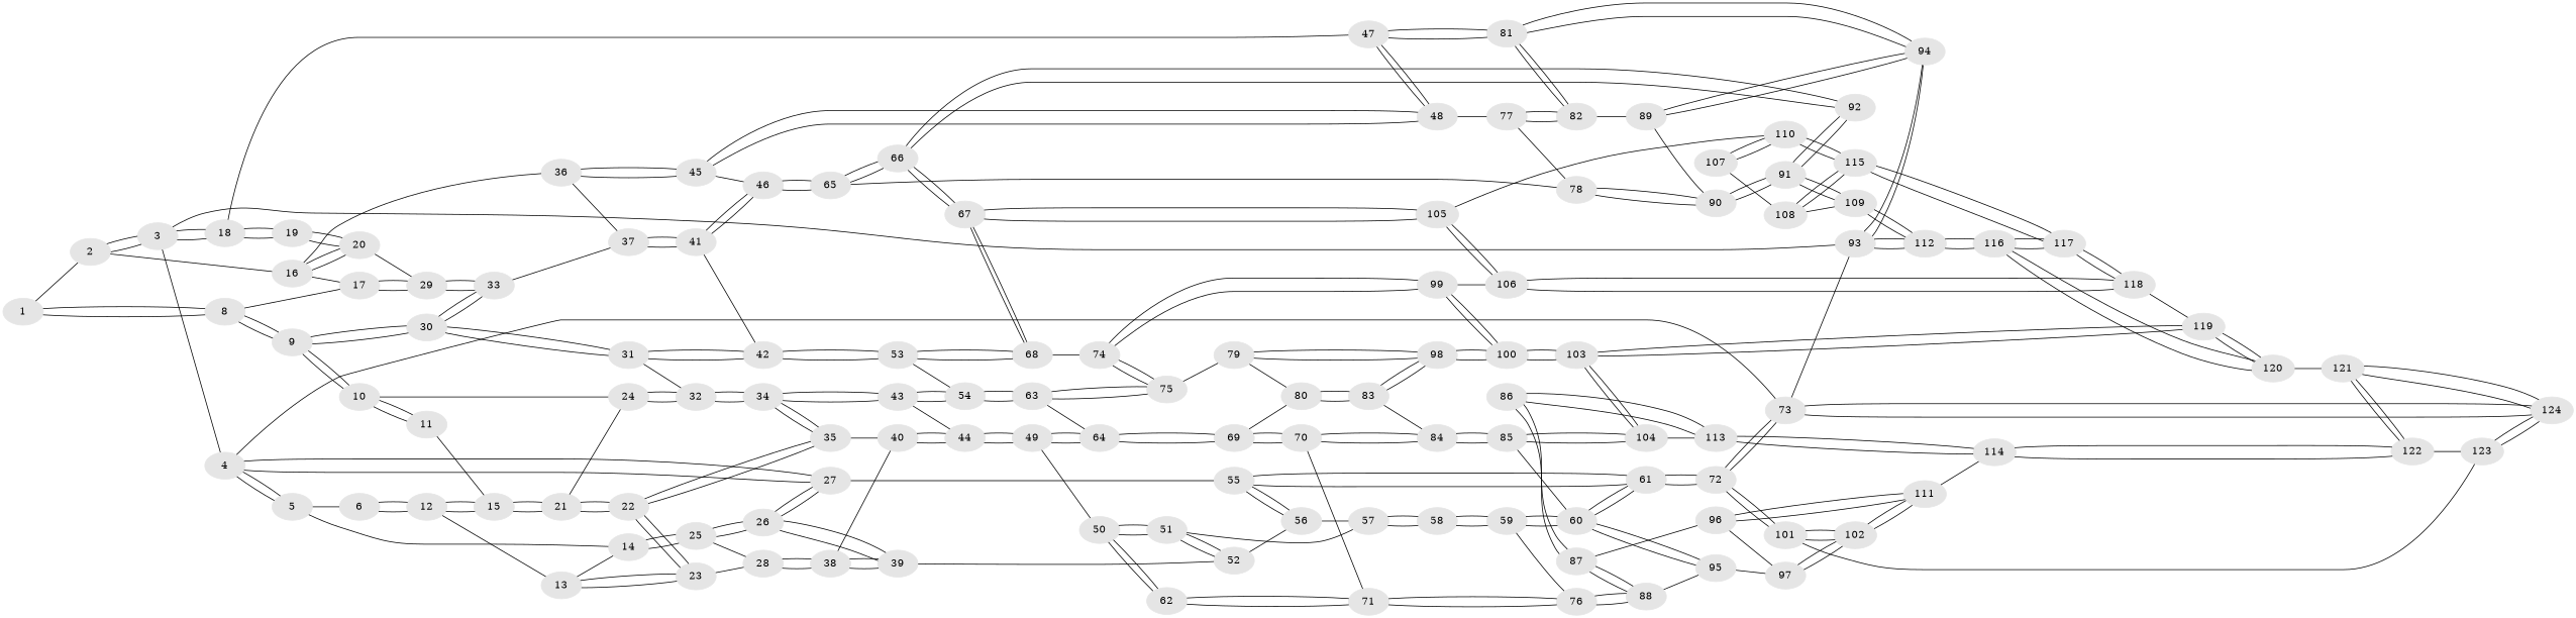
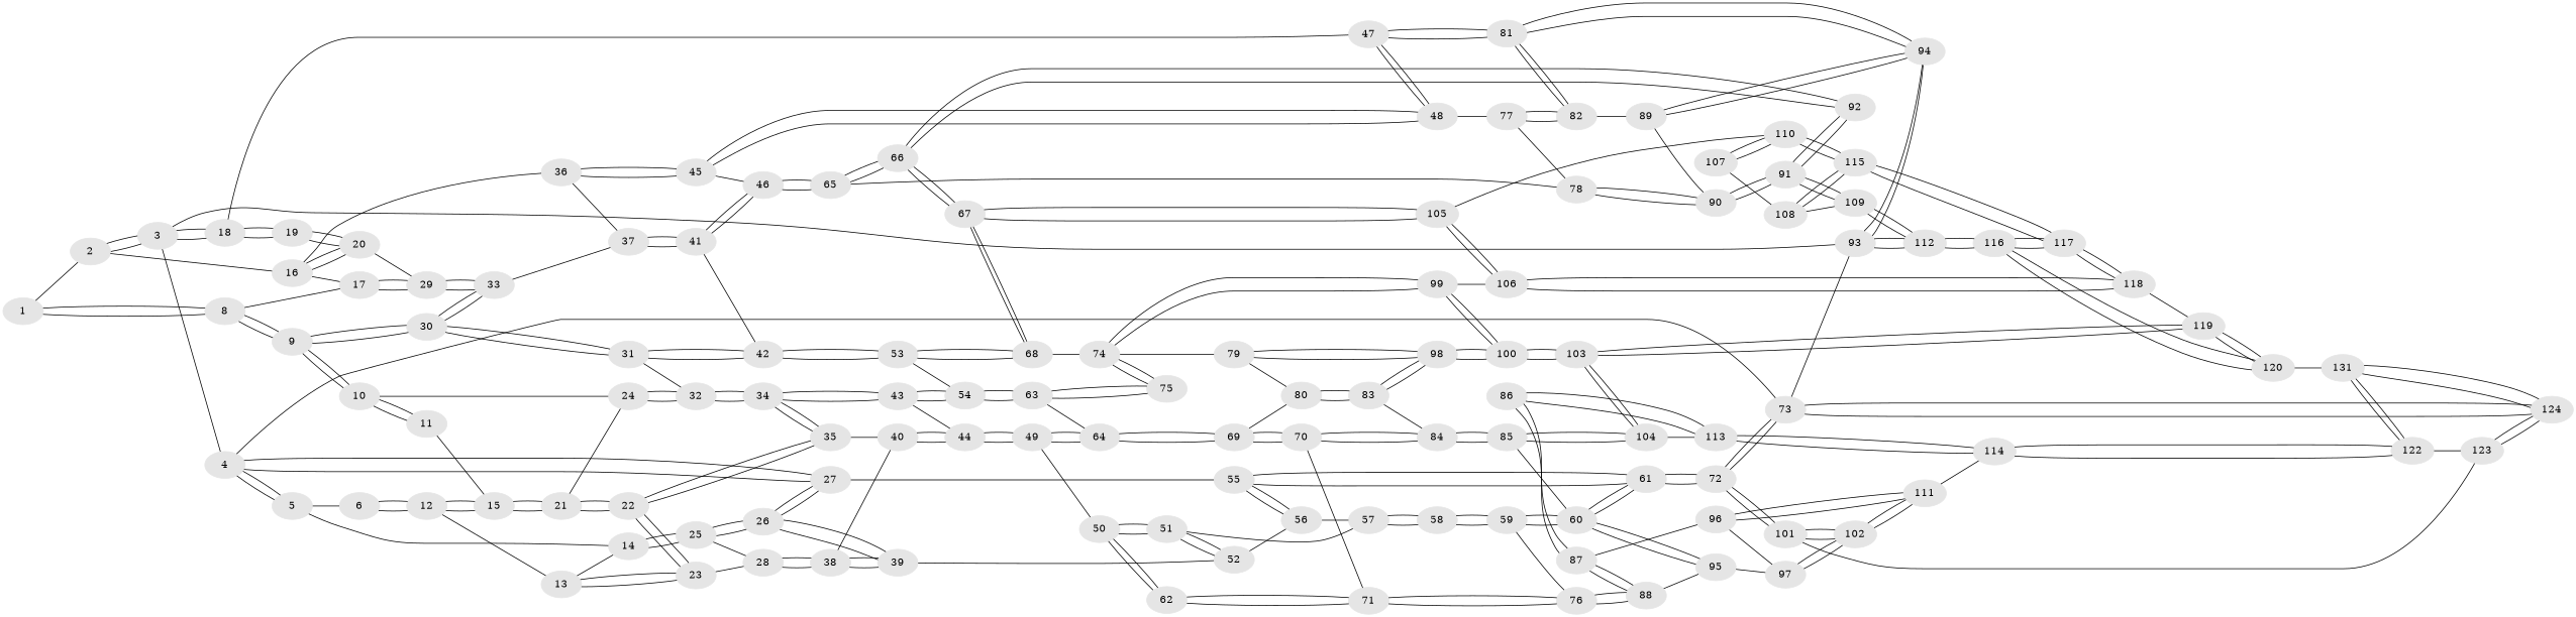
  graph {
    rankdir=LR
    node [color=gray90 style=filled]
    1
    2
    8
    3
    16
    9
    17
    4
    18
    93
    20
    36
    5
    27
    73
    19
    47
    94
    112
    6
    14
    55
    124
    12
    25
    15
    13
    11
    10
    30
    29
    24
    33
    31
    32
    21
    23
    28
    26
    22
    48
    81
    37
    45
    35
    40
    38
    34
    39
    52
    56
    61
    42
    53
    43
    41
    44
    54
    46
    49
    65
    68
    63
    50
    64
    77
    66
    78
    82
    51
    62
    69
    57
    71
    58
    74
    75
    72
    59
    60
    76
    95
    88
    97
    101
    79
    70
    80
    67
    92
    90
    105
    106
    110
    99
    84
    83
    85
    102
    123
    100
    98
    89
    91
    104
    86
    87
    113
    96
    114
    111
    109
    116
    103
    118
    119
    120
    115
    107
    108
    117
    122
-   121
+   121 [label=131]
    1 -- 2
    1 -- 8
    1 -- 8
    2 -- 3
    2 -- 3
    2 -- 16
    8 -- 9
    8 -- 9
    8 -- 17
    3 -- 4
    3 -- 18
    3 -- 18
    3 -- 93
    16 -- 17
    16 -- 20
    16 -- 20
    16 -- 36
    9 -- 10
    9 -- 10
    9 -- 30
    9 -- 30
    17 -- 29
    17 -- 29
    4 -- 5
    4 -- 5
    4 -- 27
    4 -- 27
    4 -- 73
    18 -- 19
    18 -- 19
    18 -- 47
    93 -- 94
    93 -- 94
    93 -- 112
    93 -- 112
    20 -- 29
    36 -- 37
    36 -- 45
    36 -- 45
    5 -- 6
    5 -- 14
    27 -- 55
    73 -- 93
    73 -- 124
    73 -- 124
    19 -- 20
    19 -- 20
    47 -- 48
    47 -- 48
    47 -- 81
    47 -- 81
    112 -- 116
    112 -- 116
    6 -- 12
    6 -- 12
    14 -- 25
    14 -- 25
    55 -- 56
    55 -- 56
    55 -- 61
    55 -- 61
    12 -- 15
    12 -- 15
    12 -- 13
    25 -- 28
    25 -- 26
    25 -- 26
    15 -- 21
    15 -- 21
    13 -- 14
    13 -- 23
    13 -- 23
    11 -- 15
    10 -- 11
    10 -- 11
    10 -- 24
    30 -- 33
    30 -- 33
    30 -- 31
    30 -- 31
    29 -- 33
    29 -- 33
    24 -- 32
    24 -- 32
    33 -- 37
    31 -- 32
    31 -- 42
    31 -- 42
    32 -- 34
    32 -- 34
    21 -- 24
    21 -- 22
    21 -- 22
    23 -- 28
    28 -- 38
    28 -- 38
    26 -- 27
    26 -- 27
    26 -- 39
    26 -- 39
    22 -- 23
    22 -- 23
    22 -- 35
    22 -- 35
    48 -- 77
    81 -- 94
    81 -- 94
    81 -- 82
    81 -- 82
    37 -- 41
    37 -- 41
    45 -- 48
    45 -- 48
    45 -- 46
    35 -- 40
    40 -- 44
    40 -- 44
    38 -- 40
    38 -- 39
    38 -- 39
    34 -- 35
    34 -- 35
    34 -- 43
    34 -- 43
    39 -- 52
    52 -- 56
    56 -- 57
    61 -- 72
    61 -- 72
    42 -- 53
    42 -- 53
    53 -- 54
    53 -- 68
    53 -- 68
    43 -- 44
    43 -- 54
    43 -- 54
    41 -- 42
    41 -- 46
    41 -- 46
    44 -- 49
    44 -- 49
    54 -- 63
    54 -- 63
    46 -- 65
    46 -- 65
    49 -- 50
    49 -- 64
    49 -- 64
    65 -- 66
    65 -- 66
    65 -- 78
    68 -- 74
    63 -- 64
    63 -- 75
    63 -- 75
    50 -- 51
    50 -- 51
    50 -- 62
    50 -- 62
    64 -- 69
    64 -- 69
    77 -- 78
    77 -- 82
    77 -- 82
    66 -- 67
    66 -- 67
    66 -- 92
    66 -- 92
    78 -- 90
    78 -- 90
    82 -- 89
    51 -- 52
    51 -- 52
    51 -- 57
    62 -- 71
    62 -- 71
    69 -- 70
    69 -- 70
    69 -- 80
    57 -- 58
    57 -- 58
    71 -- 76
    71 -- 76
    58 -- 59
    58 -- 59
    74 -- 75
    74 -- 75
    74 -- 99
    74 -- 99
-   75 -- 79
+   74 -- 79
    72 -- 73
    72 -- 73
    72 -- 101
    72 -- 101
    59 -- 60
    59 -- 60
    59 -- 76
    60 -- 61
    60 -- 61
    60 -- 95
    60 -- 95
    76 -- 88
    76 -- 88
    95 -- 97
    88 -- 95
    97 -- 102
    97 -- 102
    101 -- 102
    101 -- 102
    101 -- 123
    79 -- 80
    79 -- 98
    79 -- 98
    70 -- 71
    70 -- 84
    70 -- 84
    80 -- 83
    80 -- 83
    67 -- 68
    67 -- 68
    67 -- 105
    67 -- 105
    90 -- 91
    90 -- 91
    105 -- 106
    105 -- 106
    105 -- 110
    106 -- 118
    106 -- 118
    110 -- 115
    110 -- 115
    99 -- 106
    99 -- 100
    99 -- 100
    84 -- 85
    84 -- 85
    83 -- 84
    83 -- 98
    83 -- 98
    85 -- 60
    85 -- 104
    85 -- 104
    102 -- 111
    102 -- 111
    123 -- 124
    123 -- 124
    100 -- 103
    100 -- 103
    98 -- 100
    98 -- 100
    89 -- 94
    89 -- 94
    89 -- 90
    91 -- 92
    91 -- 92
    91 -- 109
    91 -- 109
    104 -- 113
    86 -- 87
    86 -- 87
    86 -- 113
    86 -- 113
    87 -- 88
    87 -- 88
    87 -- 96
    113 -- 114
    113 -- 114
    96 -- 97
    96 -- 111
    96 -- 111
    114 -- 122
    114 -- 122
    111 -- 114
    109 -- 112
    109 -- 112
    116 -- 120
    116 -- 120
    116 -- 117
    116 -- 117
    103 -- 104
    103 -- 104
    103 -- 119
    103 -- 119
    118 -- 119
    119 -- 120
    119 -- 120
    120 -- 121
    115 -- 117
    115 -- 117
    107 -- 110
    107 -- 110
    107 -- 108
    108 -- 109
    108 -- 115
    108 -- 115
    117 -- 118
    117 -- 118
    122 -- 123
    121 -- 124
    121 -- 124
    121 -- 122
    121 -- 122
  }
